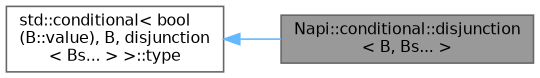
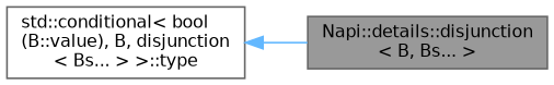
  digraph {
    rankdir=LR
    node [color=gray40 fontname=Helvetica fontsize=10 shape=box style=filled]
-   n1 [fillcolor=grey60 fontcolor=black height=0.2 label="Napi::conditional::disjunction\l\< B, Bs... \>" width=0.4]
+   n1 [fillcolor=grey60 fontcolor=black height=0.2 label="Napi::details::disjunction\l\< B, Bs... \>" width=0.4]
    n2 [fillcolor=white height=0.2 label="std::conditional\< bool\l(B::value), B, disjunction\l\< Bs... \> \>::type" width=0.4]
    n2 -> n1 [color=steelblue1 dir=back fontname=Helvetica fontsize=10 labelfontname=Helvetica labelfontsize=10 style=solid]
  }
